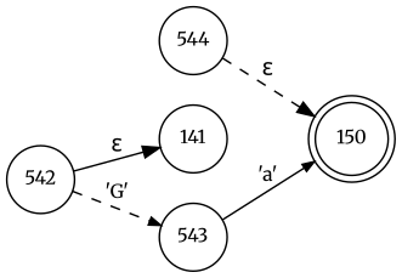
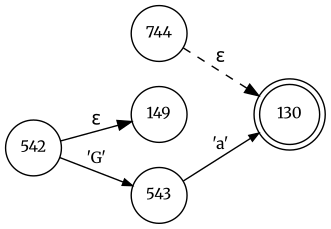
  digraph {
    fontname=Merriweather
    rankdir=LR
    node [fixedsize=true fontname=Merriweather fontsize=11 shape=circle peripheries=1]
    edge [fontname=Merriweather style=dashed]
-   n1 [label=150 shape=doublecircle width=.6 peripheries=""]
-   n2 [label=544 width=.55]
-   n3 [label=141 width=.55]
+   n1 [label=130 shape=doublecircle width=.6 peripheries=""]
+   n2 [label=744 width=.55]
+   n3 [label=149 width=.55]
    n4 [label=542 width=.55]
    n5 [label=543 width=.55]
    n2 -> n1 [label="&epsilon;"]
    n4 -> n3 [label="&epsilon;" style=solid]
-   n4 -> n5 [arrowhead=normal arrowsize=.7 fontsize=11 label="'G'"]
+   n4 -> n5 [arrowhead=normal arrowsize=.7 fontsize=11 label="'G'" style=solid]
    n5 -> n1 [arrowhead=normal arrowsize=.7 fontsize=11 label="'a'" style=solid]
  }
